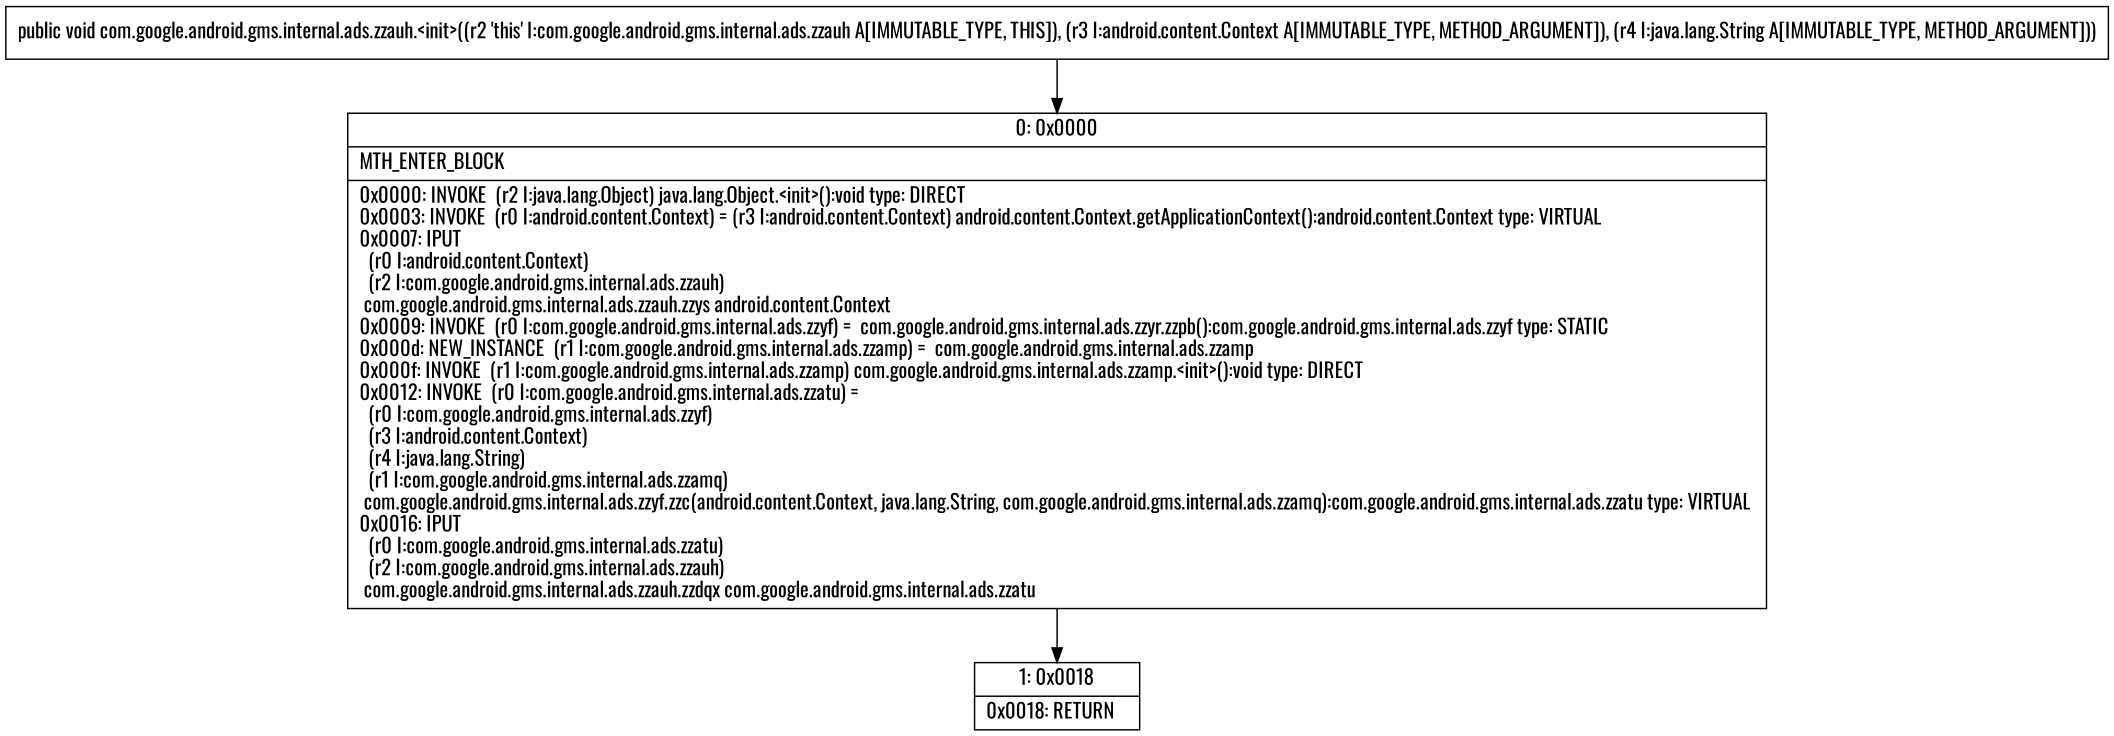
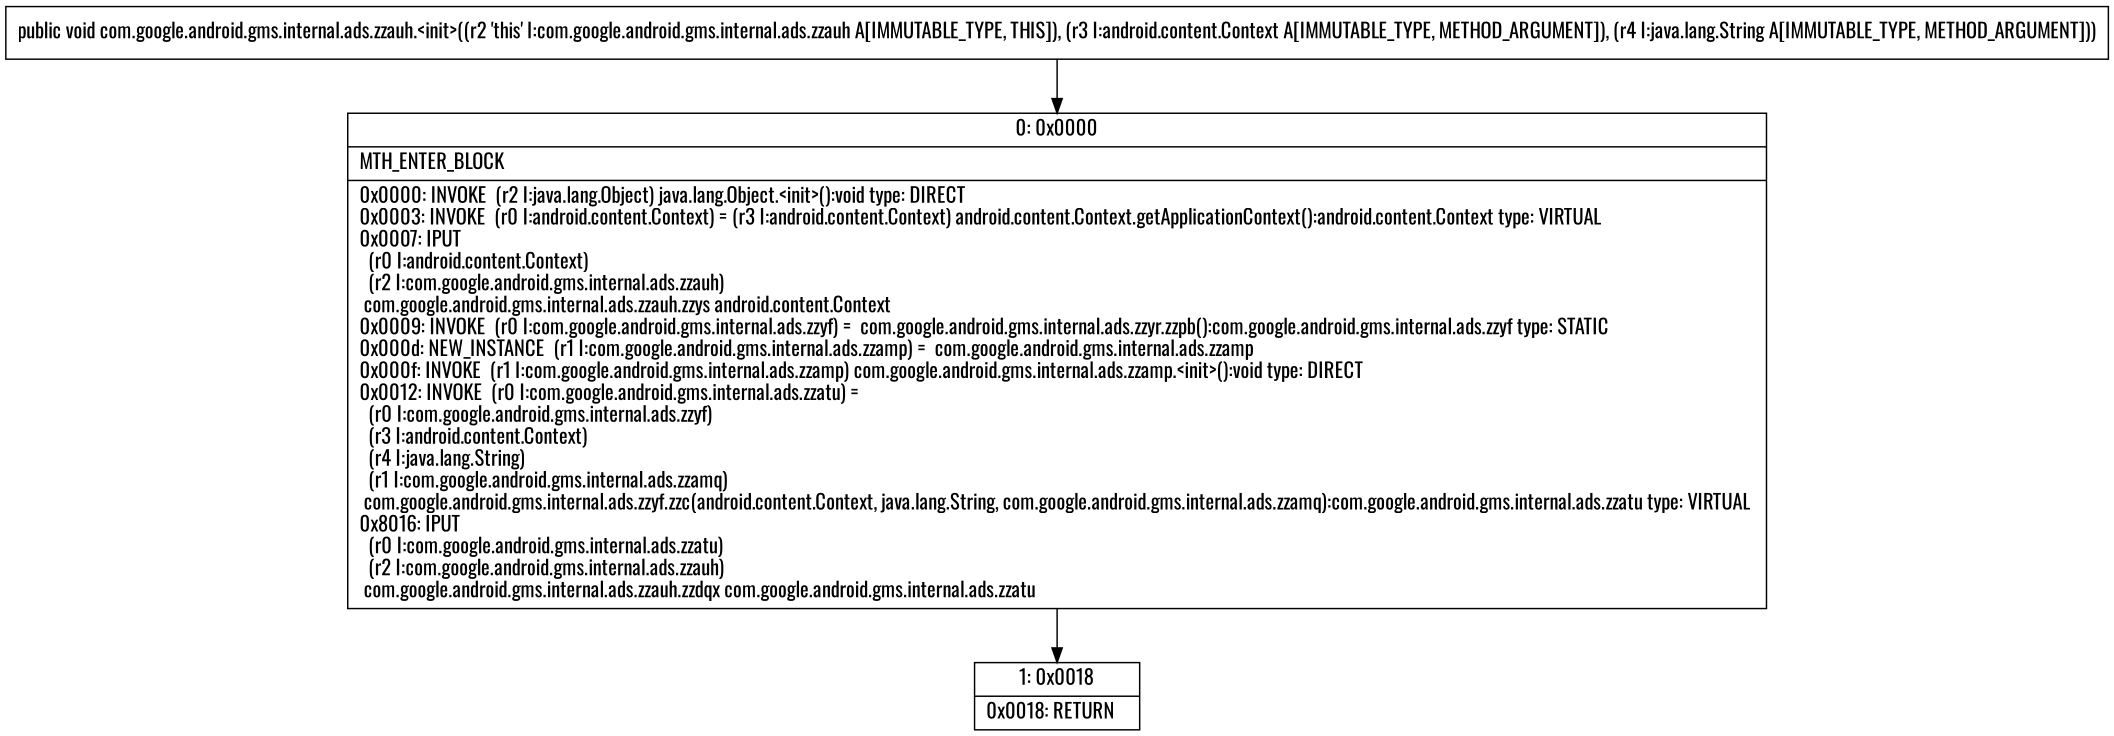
  digraph {
    fontname=Oswald
    node [shape=record fontname=Oswald]
    edge [fontname=Oswald]
-   n1 [label="{0\:\ 0x0000|MTH_ENTER_BLOCK\l|0x0000: INVOKE  (r2 I:java.lang.Object) java.lang.Object.\<init\>():void type: DIRECT \l0x0003: INVOKE  (r0 I:android.content.Context) = (r3 I:android.content.Context) android.content.Context.getApplicationContext():android.content.Context type: VIRTUAL \l0x0007: IPUT  \l  (r0 I:android.content.Context)\l  (r2 I:com.google.android.gms.internal.ads.zzauh)\l com.google.android.gms.internal.ads.zzauh.zzys android.content.Context \l0x0009: INVOKE  (r0 I:com.google.android.gms.internal.ads.zzyf) =  com.google.android.gms.internal.ads.zzyr.zzpb():com.google.android.gms.internal.ads.zzyf type: STATIC \l0x000d: NEW_INSTANCE  (r1 I:com.google.android.gms.internal.ads.zzamp) =  com.google.android.gms.internal.ads.zzamp \l0x000f: INVOKE  (r1 I:com.google.android.gms.internal.ads.zzamp) com.google.android.gms.internal.ads.zzamp.\<init\>():void type: DIRECT \l0x0012: INVOKE  (r0 I:com.google.android.gms.internal.ads.zzatu) = \l  (r0 I:com.google.android.gms.internal.ads.zzyf)\l  (r3 I:android.content.Context)\l  (r4 I:java.lang.String)\l  (r1 I:com.google.android.gms.internal.ads.zzamq)\l com.google.android.gms.internal.ads.zzyf.zzc(android.content.Context, java.lang.String, com.google.android.gms.internal.ads.zzamq):com.google.android.gms.internal.ads.zzatu type: VIRTUAL \l0x0016: IPUT  \l  (r0 I:com.google.android.gms.internal.ads.zzatu)\l  (r2 I:com.google.android.gms.internal.ads.zzauh)\l com.google.android.gms.internal.ads.zzauh.zzdqx com.google.android.gms.internal.ads.zzatu \l}"]
+   n1 [label="{0\:\ 0x0000|MTH_ENTER_BLOCK\l|0x0000: INVOKE  (r2 I:java.lang.Object) java.lang.Object.\<init\>():void type: DIRECT \l0x0003: INVOKE  (r0 I:android.content.Context) = (r3 I:android.content.Context) android.content.Context.getApplicationContext():android.content.Context type: VIRTUAL \l0x0007: IPUT  \l  (r0 I:android.content.Context)\l  (r2 I:com.google.android.gms.internal.ads.zzauh)\l com.google.android.gms.internal.ads.zzauh.zzys android.content.Context \l0x0009: INVOKE  (r0 I:com.google.android.gms.internal.ads.zzyf) =  com.google.android.gms.internal.ads.zzyr.zzpb():com.google.android.gms.internal.ads.zzyf type: STATIC \l0x000d: NEW_INSTANCE  (r1 I:com.google.android.gms.internal.ads.zzamp) =  com.google.android.gms.internal.ads.zzamp \l0x000f: INVOKE  (r1 I:com.google.android.gms.internal.ads.zzamp) com.google.android.gms.internal.ads.zzamp.\<init\>():void type: DIRECT \l0x0012: INVOKE  (r0 I:com.google.android.gms.internal.ads.zzatu) = \l  (r0 I:com.google.android.gms.internal.ads.zzyf)\l  (r3 I:android.content.Context)\l  (r4 I:java.lang.String)\l  (r1 I:com.google.android.gms.internal.ads.zzamq)\l com.google.android.gms.internal.ads.zzyf.zzc(android.content.Context, java.lang.String, com.google.android.gms.internal.ads.zzamq):com.google.android.gms.internal.ads.zzatu type: VIRTUAL \l0x8016: IPUT  \l  (r0 I:com.google.android.gms.internal.ads.zzatu)\l  (r2 I:com.google.android.gms.internal.ads.zzauh)\l com.google.android.gms.internal.ads.zzauh.zzdqx com.google.android.gms.internal.ads.zzatu \l}"]
    n2 [label="{1\:\ 0x0018|0x0018: RETURN   \l}"]
    n3 [label="{public void com.google.android.gms.internal.ads.zzauh.\<init\>((r2 'this' I:com.google.android.gms.internal.ads.zzauh A[IMMUTABLE_TYPE, THIS]), (r3 I:android.content.Context A[IMMUTABLE_TYPE, METHOD_ARGUMENT]), (r4 I:java.lang.String A[IMMUTABLE_TYPE, METHOD_ARGUMENT])) }"]
    n1 -> n2
    n3 -> n1
  }
